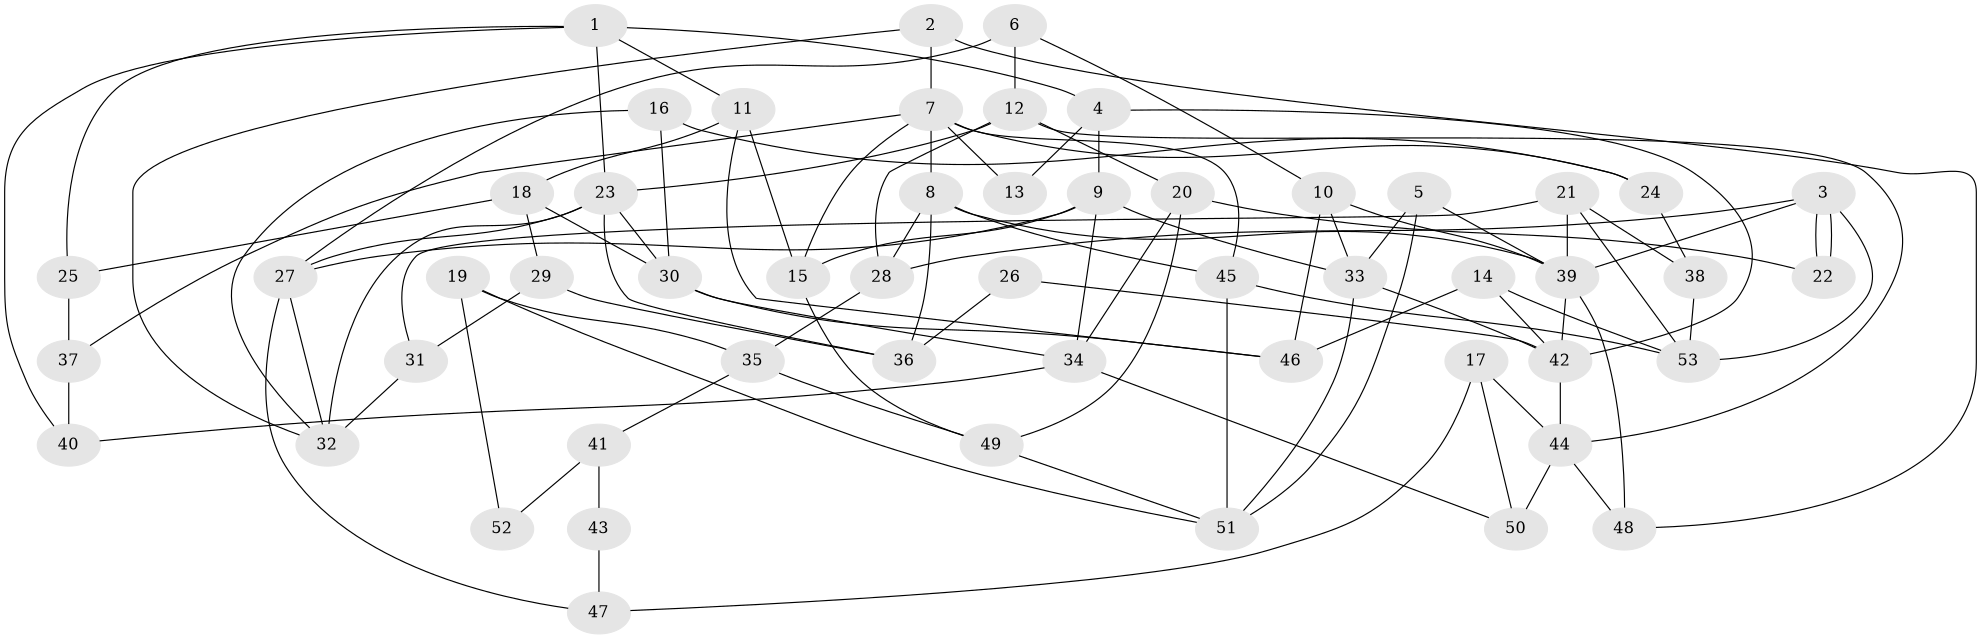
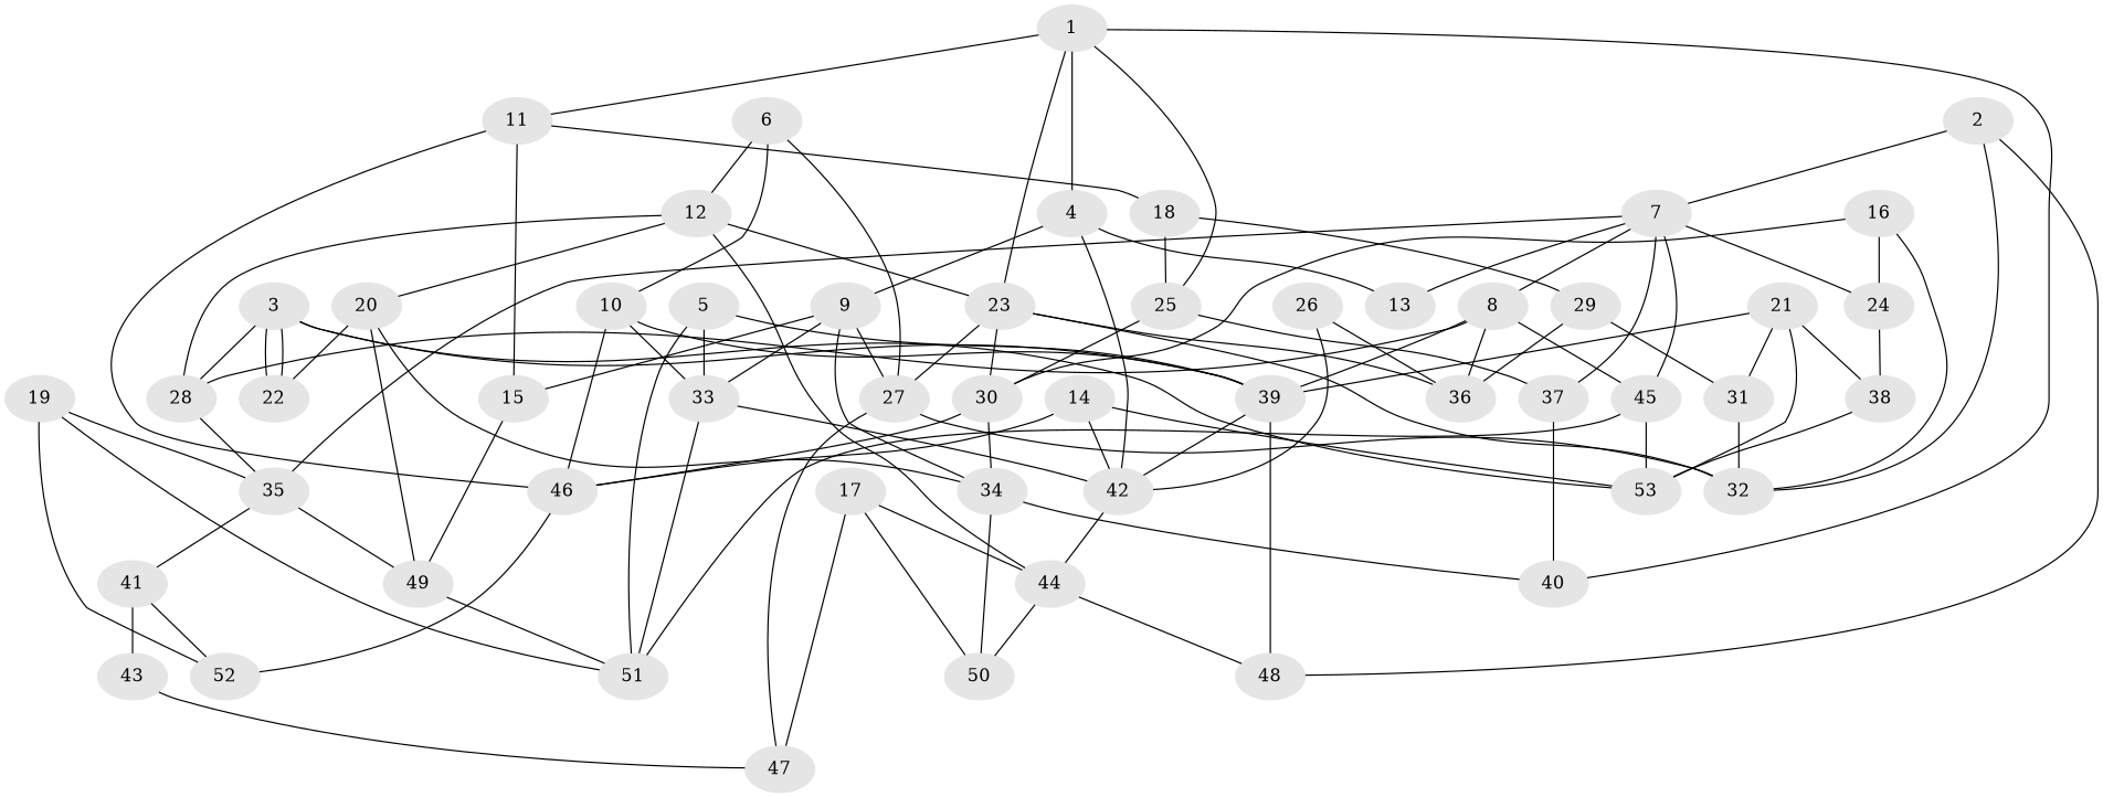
  graph {
    node [color=gray90 style=filled]
    1
    4
    11
    23
    25
    40
    9
    13
    42
    15
    46
    18
    32
    27
    36
    30
    37
    2
    7
    48
    8
    24
    45
    3
    22
    28
    39
    53
    35
    33
    34
    44
    5
    51
    6
    10
    12
    20
    47
    49
    38
    50
    52
    29
    14
    16
    17
    31
    19
    41
    21
    26
    43
    1 -- 4
    1 -- 11
    1 -- 23
    1 -- 25
    1 -- 40
    4 -- 9
    4 -- 13
    4 -- 42
    11 -- 15
    11 -- 46
    11 -- 18
    23 -- 32
    23 -- 27
    23 -- 36
    23 -- 30
    25 -- 37
    9 -- 15
    9 -- 27
    9 -- 33
    9 -- 34
    42 -- 44
    15 -- 49
+   46 -- 52
    18 -- 25
-   18 -- 30
+   25 -- 30
    18 -- 29
    27 -- 32
    27 -- 47
    30 -- 46
    30 -- 34
    37 -- 40
    2 -- 32
    2 -- 7
    2 -- 48
    7 -- 13
-   7 -- 15
+   7 -- 35
    7 -- 37
    7 -- 8
    7 -- 24
    7 -- 45
    8 -- 36
    8 -- 45
    8 -- 28
    8 -- 39
    24 -- 38
    45 -- 53
    45 -- 51
    3 -- 22
    3 -- 22
    3 -- 28
    3 -- 39
    3 -- 53
    28 -- 35
    39 -- 42
    39 -- 48
    35 -- 49
    35 -- 41
    33 -- 42
    33 -- 51
    34 -- 40
    34 -- 50
    44 -- 48
    44 -- 50
    5 -- 39
    5 -- 33
    5 -- 51
    6 -- 27
    6 -- 10
    6 -- 12
    10 -- 46
    10 -- 39
    10 -- 33
    12 -- 23
    12 -- 28
    12 -- 44
    12 -- 20
    20 -- 22
    20 -- 34
    20 -- 49
    49 -- 51
    38 -- 53
    29 -- 36
    29 -- 31
    14 -- 42
    14 -- 46
    14 -- 53
    16 -- 32
    16 -- 30
    16 -- 24
    17 -- 44
    17 -- 47
    17 -- 50
    31 -- 32
    19 -- 35
    19 -- 51
    19 -- 52
    41 -- 52
    41 -- 43
    21 -- 39
    21 -- 53
    21 -- 38
    21 -- 31
    26 -- 42
    26 -- 36
    43 -- 47
  }
